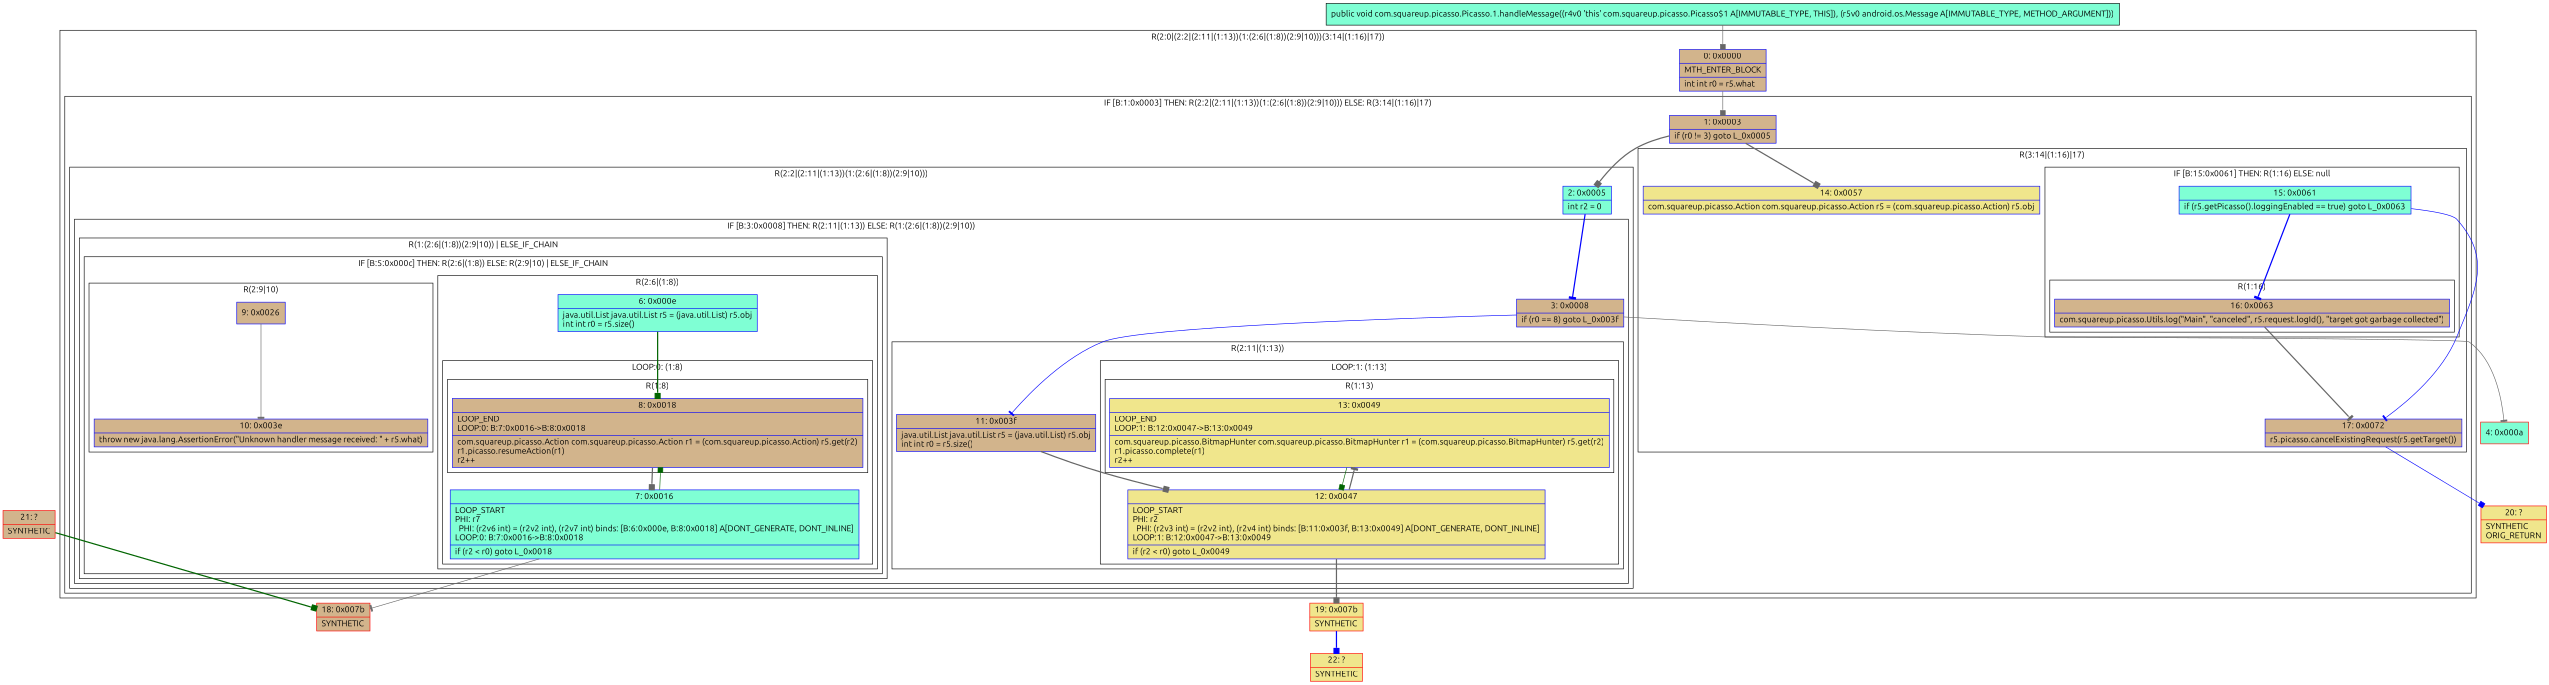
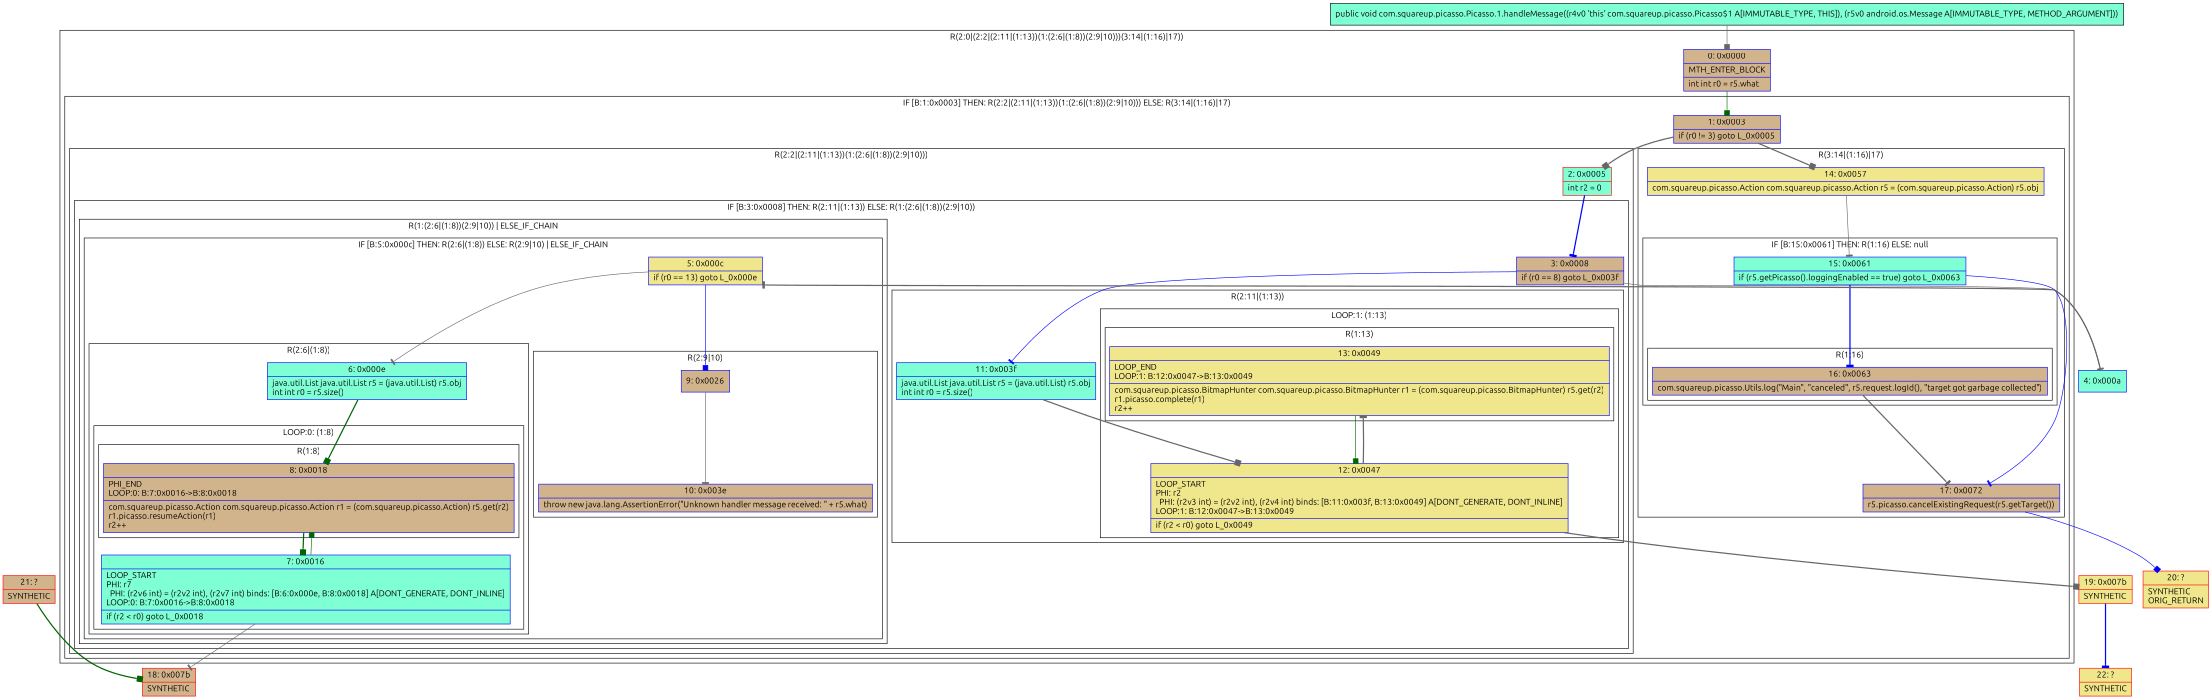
  digraph {
    fontname=Ubuntu
    node [color=blue fillcolor=tan fontname=Ubuntu shape=record style=filled]
    edge [arrowhead=box color=gray40 fontname=Ubuntu style=solid]
    n1 [fillcolor=khaki label="{13\:\ 0x0049|LOOP_END\lLOOP:1: B:12:0x0047\-\>B:13:0x0049\l|com.squareup.picasso.BitmapHunter com.squareup.picasso.BitmapHunter r1 = (com.squareup.picasso.BitmapHunter) r5.get(r2)\lr1.picasso.complete(r1)\lr2++\l}"]
    n2 [fillcolor=khaki label="{12\:\ 0x0047|LOOP_START\lPHI: r2 \l  PHI: (r2v3 int) = (r2v2 int), (r2v4 int) binds: [B:11:0x003f, B:13:0x0049] A[DONT_GENERATE, DONT_INLINE]\lLOOP:1: B:12:0x0047\-\>B:13:0x0049\l|if (r2 \< r0) goto L_0x0049\l}"]
-   n3 [label="{11\:\ 0x003f|java.util.List java.util.List r5 = (java.util.List) r5.obj\lint int r0 = r5.size()\l}"]
-   n4 [label="{8\:\ 0x0018|LOOP_END\lLOOP:0: B:7:0x0016\-\>B:8:0x0018\l|com.squareup.picasso.Action com.squareup.picasso.Action r1 = (com.squareup.picasso.Action) r5.get(r2)\lr1.picasso.resumeAction(r1)\lr2++\l}"]
+   n3 [fillcolor=aquamarine label="{11\:\ 0x003f|java.util.List java.util.List r5 = (java.util.List) r5.obj\lint int r0 = r5.size()\l}"]
+   n4 [label="{8\:\ 0x0018|PHI_END\lLOOP:0: B:7:0x0016\-\>B:8:0x0018\l|com.squareup.picasso.Action com.squareup.picasso.Action r1 = (com.squareup.picasso.Action) r5.get(r2)\lr1.picasso.resumeAction(r1)\lr2++\l}"]
    n5 [fillcolor=aquamarine label="{7\:\ 0x0016|LOOP_START\lPHI: r7 \l  PHI: (r2v6 int) = (r2v2 int), (r2v7 int) binds: [B:6:0x000e, B:8:0x0018] A[DONT_GENERATE, DONT_INLINE]\lLOOP:0: B:7:0x0016\-\>B:8:0x0018\l|if (r2 \< r0) goto L_0x0018\l}"]
    n6 [fillcolor=aquamarine label="{6\:\ 0x000e|java.util.List java.util.List r5 = (java.util.List) r5.obj\lint int r0 = r5.size()\l}"]
    n7 [label="{9\:\ 0x0026}"]
    n8 [label="{10\:\ 0x003e|throw new java.lang.AssertionError(\"Unknown handler message received: \" + r5.what)\l}"]
+   n9 [fillcolor=khaki label="{5\:\ 0x000c|if (r0 == 13) goto L_0x000e\l}"]
    n10 [label="{3\:\ 0x0008|if (r0 == 8) goto L_0x003f\l}"]
-   n11 [fillcolor=aquamarine label="{2\:\ 0x0005|int r2 = 0\l}"]
+   n11 [color=red fillcolor=aquamarine label="{2\:\ 0x0005|int r2 = 0\l}"]
    n12 [label="{16\:\ 0x0063|com.squareup.picasso.Utils.log(\"Main\", \"canceled\", r5.request.logId(), \"target got garbage collected\")\l}"]
    n13 [fillcolor=aquamarine label="{15\:\ 0x0061|if (r5.getPicasso().loggingEnabled == true) goto L_0x0063\l}"]
    n14 [fillcolor=khaki label="{14\:\ 0x0057|com.squareup.picasso.Action com.squareup.picasso.Action r5 = (com.squareup.picasso.Action) r5.obj\l}"]
    n15 [label="{17\:\ 0x0072|r5.picasso.cancelExistingRequest(r5.getTarget())\l}"]
    n16 [label="{1\:\ 0x0003|if (r0 != 3) goto L_0x0005\l}"]
    n17 [label="{0\:\ 0x0000|MTH_ENTER_BLOCK\l|int int r0 = r5.what\l}"]
    n18 [color=red fillcolor=khaki label="{19\:\ 0x007b|SYNTHETIC\l}"]
    n19 [color=red label="{18\:\ 0x007b|SYNTHETIC\l}"]
-   n20 [color=red fillcolor=aquamarine label="{4\:\ 0x000a}"]
+   n20 [fillcolor=aquamarine label="{4\:\ 0x000a}"]
    n21 [color=red fillcolor=khaki label="{20\:\ ?|SYNTHETIC\lORIG_RETURN\l}"]
    n22 [color=red fillcolor=khaki label="{22\:\ ?|SYNTHETIC\l}"]
    n23 [color=red label="{21\:\ ?|SYNTHETIC\l}"]
    n24 [fillcolor=aquamarine label="{public void com.squareup.picasso.Picasso.1.handleMessage((r4v0 'this' com.squareup.picasso.Picasso$1 A[IMMUTABLE_TYPE, THIS]), (r5v0 android.os.Message A[IMMUTABLE_TYPE, METHOD_ARGUMENT])) }" color=""]
    subgraph cluster_1 {
      label="R(2:0|(2:2|(2:11|(1:13))(1:(2:6|(1:8))(2:9|10)))(3:14|(1:16)|17))"
      n17
      subgraph cluster_2 {
        label="IF [B:1:0x0003] THEN: R(2:2|(2:11|(1:13))(1:(2:6|(1:8))(2:9|10))) ELSE: R(3:14|(1:16)|17)"
        n16
        subgraph cluster_3 {
          label="R(2:2|(2:11|(1:13))(1:(2:6|(1:8))(2:9|10)))"
          n11
          subgraph cluster_4 {
            label="IF [B:3:0x0008] THEN: R(2:11|(1:13)) ELSE: R(1:(2:6|(1:8))(2:9|10))"
            n10
            subgraph cluster_5 {
              label="R(2:11|(1:13))"
              n3
              subgraph cluster_6 {
                label="LOOP:1: (1:13)"
                n2
                subgraph cluster_7 {
                  label="R(1:13)"
                  n1
                }
              }
            }
            subgraph cluster_8 {
              label="R(1:(2:6|(1:8))(2:9|10)) | ELSE_IF_CHAIN\l"
              subgraph cluster_9 {
                label="IF [B:5:0x000c] THEN: R(2:6|(1:8)) ELSE: R(2:9|10) | ELSE_IF_CHAIN\l"
+               n9
                subgraph cluster_10 {
                  label="R(2:6|(1:8))"
                  n6
                  subgraph cluster_11 {
                    label="LOOP:0: (1:8)"
                    n5
                    subgraph cluster_12 {
                      label="R(1:8)"
                      n4
                    }
                  }
                }
                subgraph cluster_13 {
                  label="R(2:9|10)"
                  n7
                  n8
                }
              }
            }
          }
        }
        subgraph cluster_14 {
          label="R(3:14|(1:16)|17)"
          n14
          n15
          subgraph cluster_15 {
            label="IF [B:15:0x0061] THEN: R(1:16) ELSE: null"
            n13
            subgraph cluster_16 {
              label="R(1:16)"
              n12
            }
          }
        }
      }
    }
    n1 -> n2 [color=darkgreen]
    n2 -> n1 [arrowhead=tee style=bold]
    n2 -> n18 [style=bold]
    n3 -> n2 [style=bold]
-   n4 -> n5 [style=bold]
+   n4 -> n5 [color=darkgreen style=bold]
    n5 -> n4 [color=darkgreen]
    n5 -> n19 [arrowhead=tee]
    n6 -> n4 [color=darkgreen style=bold]
    n7 -> n8 [arrowhead=tee]
+   n9 -> n6 [arrowhead=tee]
+   n9 -> n7 [color=blue]
    n10 -> n3 [arrowhead=tee color=blue]
    n10 -> n20 [arrowhead=tee]
    n11 -> n10 [arrowhead=tee color=blue style=bold]
    n12 -> n15 [arrowhead=tee style=bold]
    n13 -> n12 [arrowhead=tee color=blue style=bold]
    n13 -> n15 [arrowhead=tee color=blue]
+   n14 -> n13 [arrowhead=tee]
    n15 -> n21 [color=blue]
    n16 -> n11 [style=bold]
    n16 -> n14 [style=bold]
-   n17 -> n16
-   n18 -> n22 [color=blue style=bold]
+   n17 -> n16 [color=darkgreen]
+   n18 -> n22 [arrowhead=tee color=blue style=bold]
+   n20 -> n9 [arrowhead=tee style=bold]
    n23 -> n19 [color=darkgreen style=bold]
    n24 -> n17
  }
